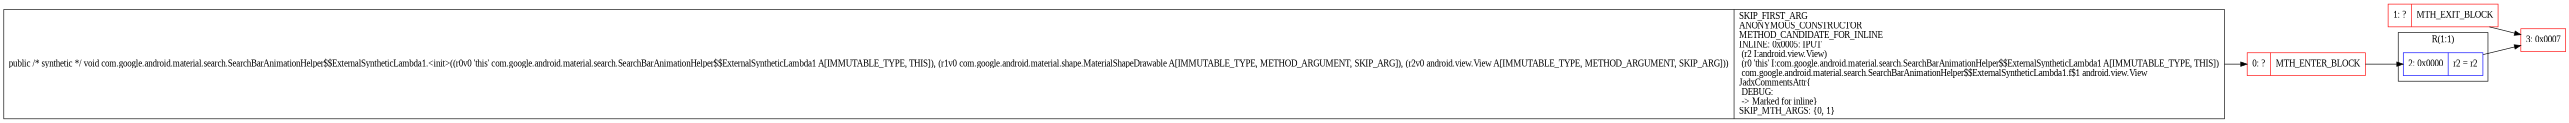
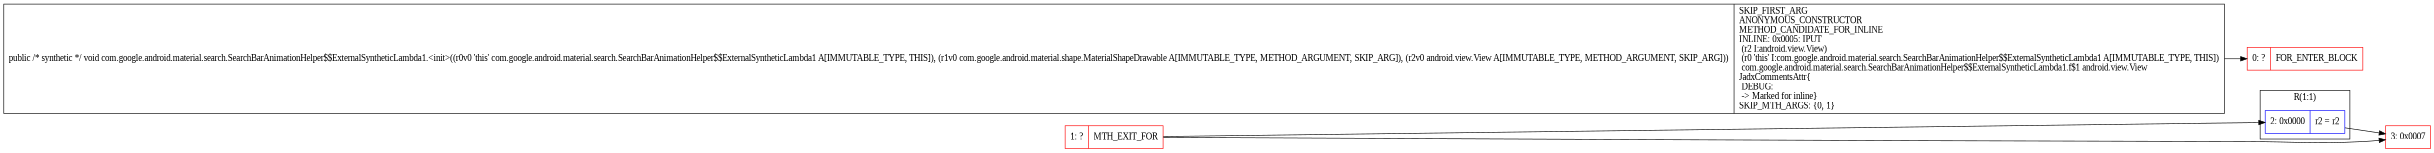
  digraph {
    fontname="Liberation Serif"
    rankdir=LR
    node [color=red fontname="Liberation Serif" shape=record]
    edge [fontname="Liberation Serif"]
    n1 [color=blue label="{2\:\ 0x0000|r2 = r2\l}"]
    n2 [label="{3\:\ 0x0007}"]
-   n3 [label="{0\:\ ?|MTH_ENTER_BLOCK\l}"]
-   n4 [label="{1\:\ ?|MTH_EXIT_BLOCK\l}"]
+   n3 [label="{0\:\ ?|FOR_ENTER_BLOCK\l}"]
+   n4 [label="{1\:\ ?|MTH_EXIT_FOR\l}"]
    n5 [label="{public \/* synthetic *\/ void com.google.android.material.search.SearchBarAnimationHelper$$ExternalSyntheticLambda1.\<init\>((r0v0 'this' com.google.android.material.search.SearchBarAnimationHelper$$ExternalSyntheticLambda1 A[IMMUTABLE_TYPE, THIS]), (r1v0 com.google.android.material.shape.MaterialShapeDrawable A[IMMUTABLE_TYPE, METHOD_ARGUMENT, SKIP_ARG]), (r2v0 android.view.View A[IMMUTABLE_TYPE, METHOD_ARGUMENT, SKIP_ARG]))  | SKIP_FIRST_ARG\lANONYMOUS_CONSTRUCTOR\lMETHOD_CANDIDATE_FOR_INLINE\lINLINE: 0x0005: IPUT  \l  (r2 I:android.view.View)\l  (r0 'this' I:com.google.android.material.search.SearchBarAnimationHelper$$ExternalSyntheticLambda1 A[IMMUTABLE_TYPE, THIS])\l com.google.android.material.search.SearchBarAnimationHelper$$ExternalSyntheticLambda1.f$1 android.view.View\lJadxCommentsAttr\{\l DEBUG: \l \-\> Marked for inline\}\lSKIP_MTH_ARGS: \{0, 1\}\l}" color=""]
    subgraph cluster_1 {
      label="R(1:1)"
      n1
    }
    n1 -> n2
-   n3 -> n1
+   n4 -> n1
    n4 -> n2
    n5 -> n3
  }
